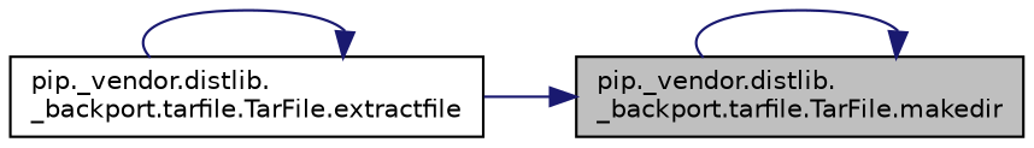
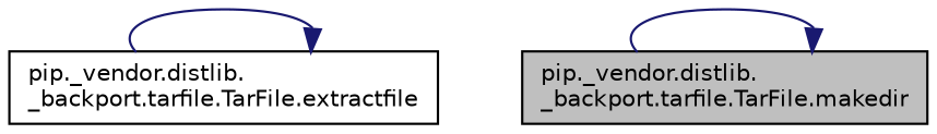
  digraph {
    rankdir=RL
    node [color=black fontname=Helvetica fontsize=10 shape=record style=filled]
    edge [color=midnightblue dir=back fontname=Helvetica fontsize=10 labelfontname=Helvetica labelfontsize=10 style=solid]
    n1 [fillcolor=grey75 fontcolor=black height=0.2 label="pip._vendor.distlib.\l_backport.tarfile.TarFile.makedir" width=0.4]
    n2 [fillcolor=white height=0.2 label="pip._vendor.distlib.\l_backport.tarfile.TarFile.extractfile" width=0.4]
    n1 -> n1
-   n1 -> n2
    n2 -> n2
  }
